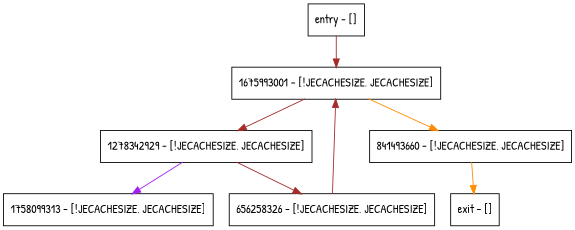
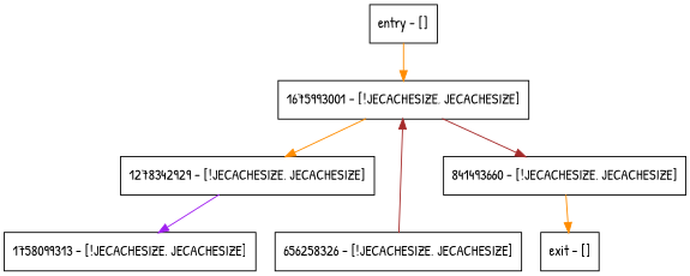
  digraph {
    fontname="Patrick Hand"
    node [fontname="Patrick Hand" shape=record]
    edge [color=brown fontname="Patrick Hand"]
    n1 [label="entry - []"]
    n2 [label="1675993001 - [!JECACHESIZE, JECACHESIZE]"]
    n3 [label="1278342929 - [!JECACHESIZE, JECACHESIZE]"]
    n4 [label="841493660 - [!JECACHESIZE, JECACHESIZE]"]
    n5 [label="exit - []"]
    n6 [label="1758099313 - [!JECACHESIZE, JECACHESIZE]"]
    n7 [label="656258326 - [!JECACHESIZE, JECACHESIZE]"]
-   n1 -> n2
-   n2 -> n3
-   n2 -> n4 [color=darkorange]
+   n1 -> n2 [color=darkorange]
+   n2 -> n3 [color=darkorange]
+   n2 -> n4
    n3 -> n6 [color=purple]
-   n3 -> n7
    n4 -> n5 [color=darkorange]
    n7 -> n2
  }
